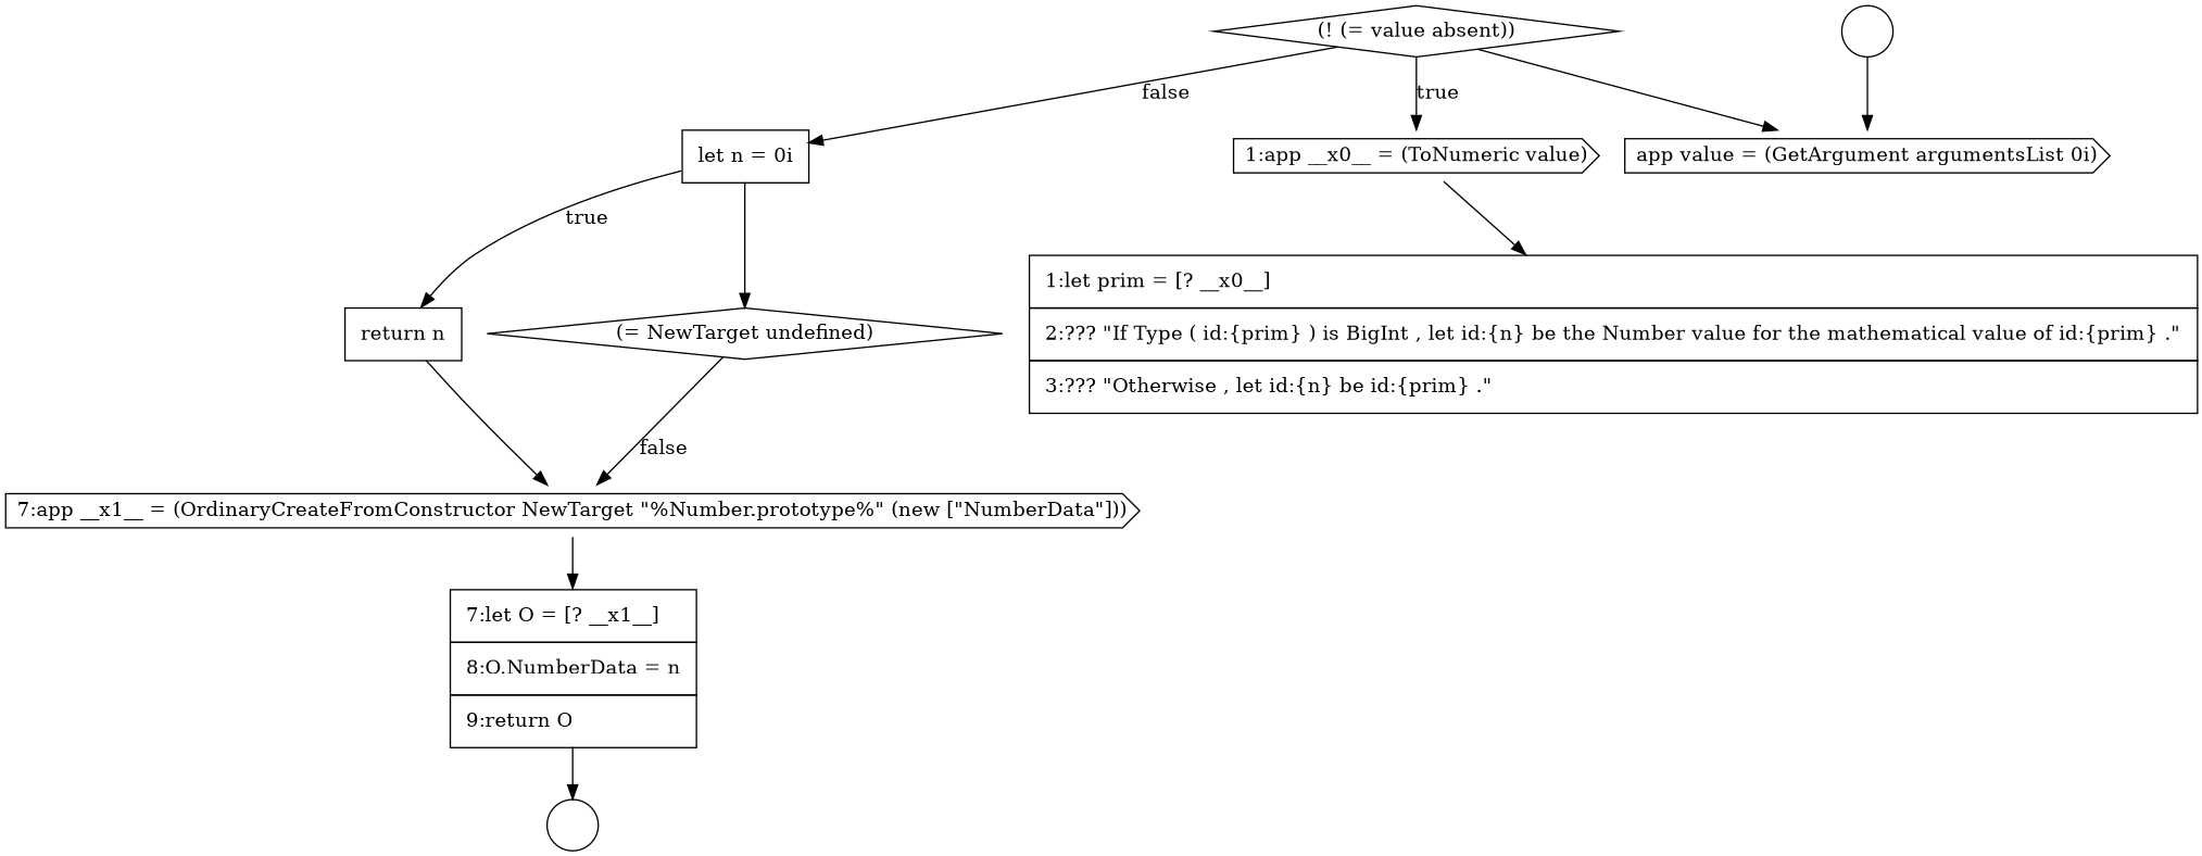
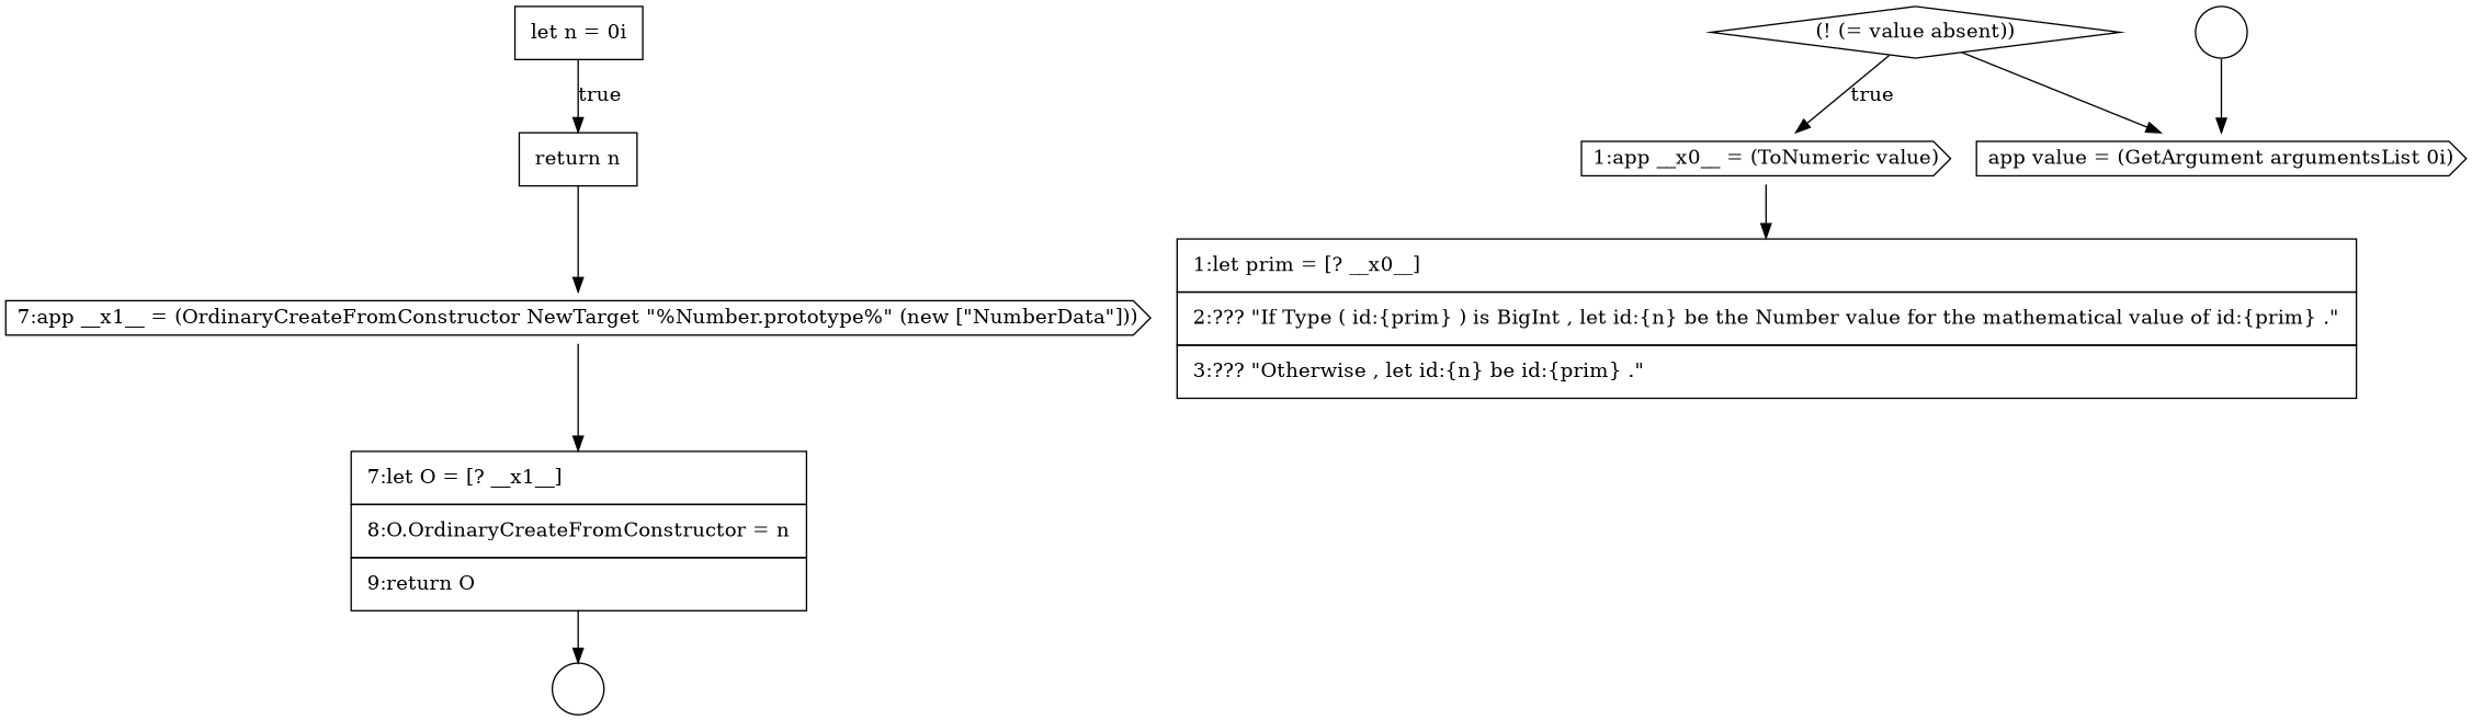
  digraph {
    node [color=black fillcolor=white shape=none style=filled]
    edge [color=black]
    n1 [label=<<font color="black">     <table border="0" cellborder="1" cellspacing="0" cellpadding="10">       <tr><td align="left">return n</td></tr>     </table>   </font>> margin=0]
    n2 [label=<<font color="black">7:app __x1__ = (OrdinaryCreateFromConstructor NewTarget &quot;%Number.prototype%&quot; (new [&quot;NumberData&quot;]))</font>> shape=cds]
-   n3 [label=<<font color="black">     <table border="0" cellborder="1" cellspacing="0" cellpadding="10">       <tr><td align="left">7:let O = [? __x1__]</td></tr>       <tr><td align="left">8:O.NumberData = n</td></tr>       <tr><td align="left">9:return O</td></tr>     </table>   </font>> margin=0]
+   n3 [label=<<font color="black">     <table border="0" cellborder="1" cellspacing="0" cellpadding="10">       <tr><td align="left">7:let O = [? __x1__]</td></tr>       <tr><td align="left">8:O.OrdinaryCreateFromConstructor = n</td></tr>       <tr><td align="left">9:return O</td></tr>     </table>   </font>> margin=0]
    n4 [label=<<font color="black">(! (= value absent))</font>> shape=diamond]
    n5 [label=<<font color="black">     <table border="0" cellborder="1" cellspacing="0" cellpadding="10">       <tr><td align="left">let n = 0i</td></tr>     </table>   </font>> margin=0]
    n6 [label=<<font color="black">1:app __x0__ = (ToNumeric value)</font>> shape=cds]
    n7 [label=<<font color="black">app value = (GetArgument argumentsList 0i)</font>> shape=cds]
-   n8 [label=<<font color="black">(= NewTarget undefined)</font>> shape=diamond]
    n9 [label=<<font color="black">     <table border="0" cellborder="1" cellspacing="0" cellpadding="10">       <tr><td align="left">1:let prim = [? __x0__]</td></tr>       <tr><td align="left">2:??? &quot;If Type ( id:{prim} ) is BigInt , let id:{n} be the Number value for the mathematical value of id:{prim} .&quot;</td></tr>       <tr><td align="left">3:??? &quot;Otherwise , let id:{n} be id:{prim} .&quot;</td></tr>     </table>   </font>> margin=0]
    n10 [label=" " shape=circle]
    n11 [label=" " shape=circle]
    n1 -> n2
    n2 -> n3
    n3 -> n10
-   n4 -> n5 [label=<<font color="black">false</font>>]
    n4 -> n6 [label=<<font color="black">true</font>>]
    n4 -> n7
    n5 -> n1 [label=<<font color="black">true</font>>]
-   n5 -> n8
    n6 -> n9
-   n8 -> n2 [label=<<font color="black">false</font>>]
    n11 -> n7
  }
